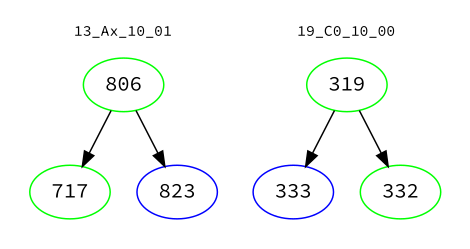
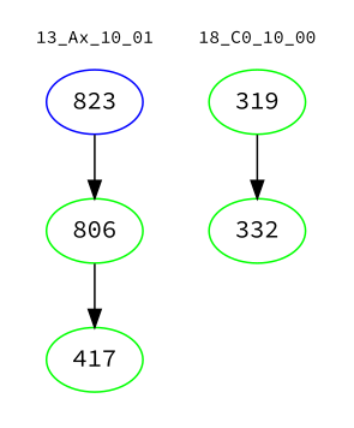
  digraph {
    fontname="Source Code Pro"
    node [color=green fontname="Source Code Pro"]
    edge [color=black fontname="Source Code Pro"]
    n1 [label=806]
-   n2 [label=717]
+   n2 [label=417]
    n3 [color=blue label=823]
    n4 [label=319]
-   n5 [color=blue label=333]
    n6 [label=332]
    subgraph cluster_1 {
      color=white
      fontsize=10
      label="13_Ax_10_01"
      n1
      n2
      n3
    }
    subgraph cluster_2 {
      color=white
      fontsize=10
-     label="19_C0_10_00"
+     label="18_C0_10_00"
      n4
-     n5
      n6
    }
    n1 -> n2
-   n1 -> n3
-   n4 -> n5
+   n3 -> n1
    n4 -> n6
  }
